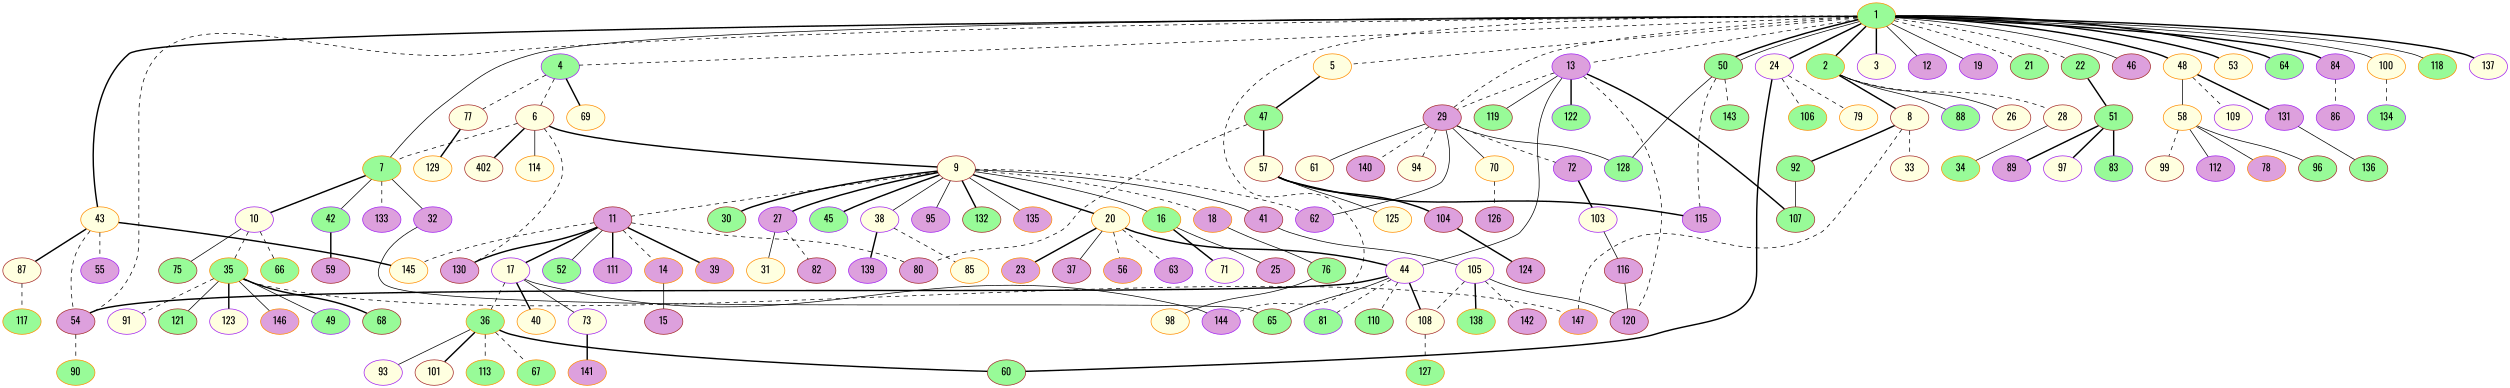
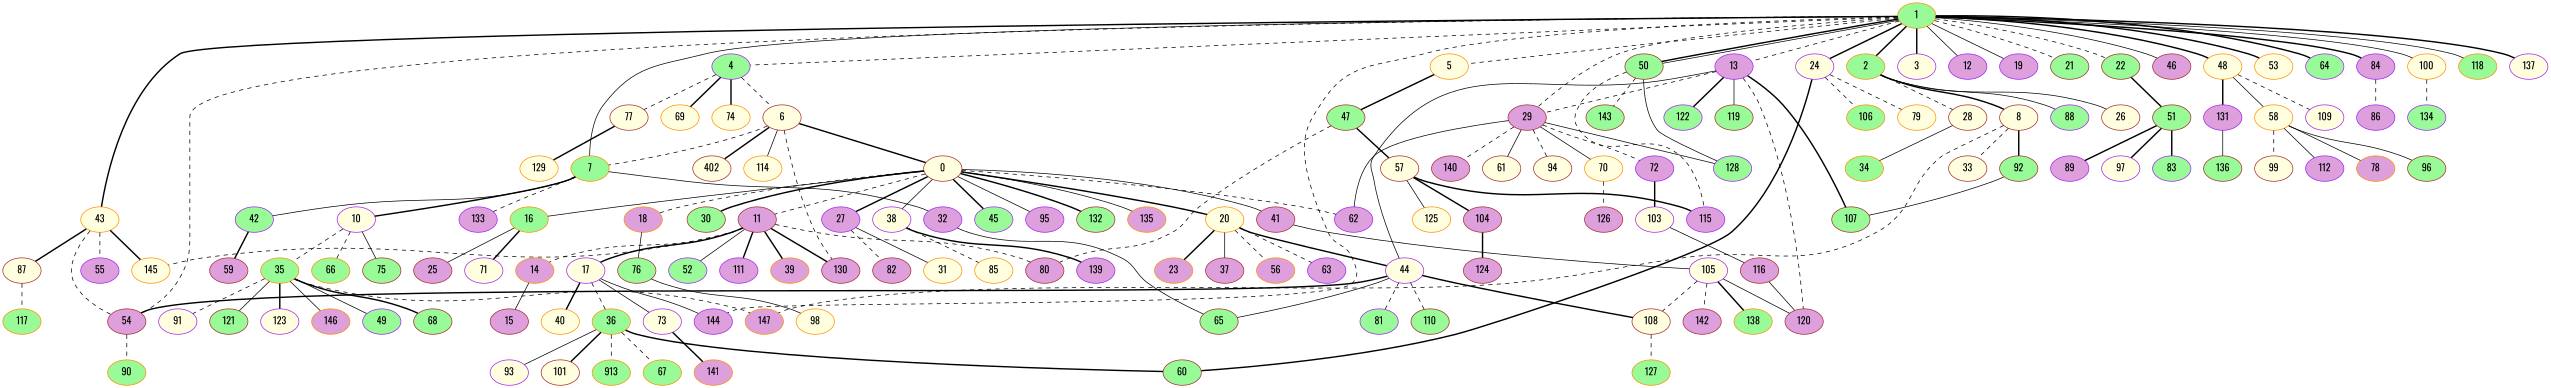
  graph {
    fontname=Oswald
    node [color=brown fillcolor=lightyellow fontname=Oswald style=filled]
    edge [fontname=Oswald style=bold]
    1 [color=darkorange fillcolor=palegreen]
    2 [color=darkorange fillcolor=palegreen]
    3 [color=purple]
    4 [color=purple fillcolor=palegreen]
    5 [color=darkorange]
    7 [color=darkorange fillcolor=palegreen]
    12 [color=purple fillcolor=plum]
    13 [color=purple fillcolor=plum]
    19 [color=purple fillcolor=plum]
    21 [fillcolor=palegreen]
    22 [fillcolor=palegreen]
    24 [color=purple]
    29 [fillcolor=plum]
    43 [color=darkorange]
    46 [fillcolor=plum]
    48 [color=darkorange]
    50 [fillcolor=palegreen]
    53 [color=darkorange]
    54 [fillcolor=plum]
    64 [color=purple fillcolor=palegreen]
    84 [color=purple fillcolor=plum]
    100 [color=darkorange]
    118 [color=darkorange fillcolor=palegreen]
    137 [color=purple]
    144 [color=purple fillcolor=plum]
    8
    26
    28
    88 [color=purple fillcolor=palegreen]
    6
    69 [color=darkorange]
+   74 [color=darkorange]
    77
    47 [fillcolor=palegreen]
    10 [color=purple]
    32 [color=purple fillcolor=plum]
    42 [color=purple fillcolor=palegreen]
    133 [color=purple fillcolor=plum]
    44 [color=purple]
    107 [fillcolor=palegreen]
    119 [fillcolor=palegreen]
    120 [fillcolor=plum]
    122 [color=purple fillcolor=palegreen]
    51 [fillcolor=palegreen]
    60 [fillcolor=palegreen]
    79 [color=darkorange]
    106 [color=darkorange fillcolor=palegreen]
    62 [color=purple fillcolor=plum]
    61
    70 [color=darkorange]
    72 [color=purple fillcolor=plum]
    94
    128 [color=purple fillcolor=palegreen]
    140 [fillcolor=plum]
    145 [color=darkorange]
    55 [color=purple fillcolor=plum]
    87
    58 [color=darkorange]
    109 [color=purple]
    131 [color=purple fillcolor=plum]
    115 [color=purple fillcolor=plum]
    143 [fillcolor=palegreen]
    90 [color=darkorange fillcolor=palegreen]
    86 [color=purple fillcolor=plum]
    134 [color=purple fillcolor=palegreen]
    33
    92 [fillcolor=palegreen]
    147 [color=darkorange fillcolor=plum]
    34 [color=darkorange fillcolor=palegreen]
-   9
+   9 [label=0]
    n71 [label=402]
    114 [color=darkorange]
    130 [fillcolor=plum]
    129 [color=darkorange]
    80 [fillcolor=plum]
    57
    11 [fillcolor=plum]
    16 [color=darkorange fillcolor=palegreen]
    18 [color=darkorange fillcolor=plum]
    20 [color=darkorange]
    27 [color=purple fillcolor=plum]
    30 [fillcolor=palegreen]
    38 [color=purple]
    41 [fillcolor=plum]
    45 [color=purple fillcolor=palegreen]
    95 [color=purple fillcolor=plum]
    132 [fillcolor=palegreen]
    135 [color=darkorange fillcolor=plum]
    35 [color=darkorange fillcolor=palegreen]
    66 [color=darkorange fillcolor=palegreen]
    75 [fillcolor=palegreen]
    65 [fillcolor=palegreen]
    59 [fillcolor=plum]
    14 [color=darkorange fillcolor=plum]
    17 [color=purple]
    39 [color=darkorange fillcolor=plum]
    52 [color=purple fillcolor=palegreen]
    111 [color=purple fillcolor=plum]
    25 [fillcolor=plum]
    71 [color=purple]
    76 [fillcolor=palegreen]
    23 [color=darkorange fillcolor=plum]
    37 [fillcolor=plum]
    56 [color=darkorange fillcolor=plum]
    63 [color=purple fillcolor=plum]
    31 [color=darkorange]
    82 [fillcolor=plum]
    85 [color=darkorange]
    139 [color=purple fillcolor=plum]
    105 [color=purple]
    49 [color=purple fillcolor=palegreen]
    68 [fillcolor=palegreen]
    91 [color=purple]
    121 [fillcolor=palegreen]
    123 [color=purple]
    146 [color=darkorange fillcolor=plum]
    15 [fillcolor=plum]
    36 [color=darkorange fillcolor=palegreen]
    40 [color=darkorange]
    73 [color=purple]
    81 [color=purple fillcolor=palegreen]
    108
    110 [fillcolor=palegreen]
    67 [color=darkorange fillcolor=palegreen]
    93 [color=purple]
    101
-   113 [color=darkorange fillcolor=palegreen]
+   113 [color=darkorange fillcolor=palegreen label=913]
    141 [color=darkorange fillcolor=plum]
    98 [color=darkorange]
    83 [color=purple fillcolor=palegreen]
    89 [color=purple fillcolor=plum]
    97 [color=purple]
    126 [fillcolor=plum]
    103 [color=purple]
    138 [color=darkorange fillcolor=palegreen]
    142 [fillcolor=plum]
    117 [color=darkorange fillcolor=palegreen]
    127 [color=darkorange fillcolor=palegreen]
    104 [fillcolor=plum]
    125 [color=darkorange]
    78 [color=darkorange fillcolor=plum]
    96 [fillcolor=palegreen]
    99
    112 [color=purple fillcolor=plum]
    136 [fillcolor=palegreen]
    124 [fillcolor=plum]
    116 [fillcolor=plum]
    1 -- 2
    1 -- 3
    1 -- 4 [style=dashed]
    1 -- 5 [style=dashed]
    1 -- 7 [style=solid]
    1 -- 12 [style=solid]
    1 -- 13 [style=dashed]
    1 -- 19 [style=solid]
    1 -- 21 [style=dashed]
    1 -- 22 [style=dashed]
    1 -- 24
    1 -- 29 [style=dashed]
    1 -- 43
    1 -- 46 [style=solid]
    1 -- 48
    1 -- 50
    1 -- 50 [style=solid]
    1 -- 53
    1 -- 54 [style=dashed]
    1 -- 64
    1 -- 84
    1 -- 100 [style=solid]
    1 -- 118 [style=solid]
    1 -- 137
    1 -- 144 [style=dashed]
    2 -- 8
    2 -- 26 [style=solid]
    2 -- 28 [style=dashed]
    2 -- 88 [style=solid]
    4 -- 6 [style=dashed]
    4 -- 69
+   4 -- 74
    4 -- 77 [style=dashed]
    5 -- 47
    7 -- 10
    7 -- 32 [style=solid]
    7 -- 42 [style=solid]
    7 -- 133 [style=dashed]
    13 -- 29 [style=dashed]
    13 -- 44 [style=solid]
    13 -- 107
    13 -- 119 [style=solid]
    13 -- 120 [style=dashed]
    13 -- 122
    22 -- 51
    24 -- 60
    24 -- 79 [style=dashed]
    24 -- 106 [style=dashed]
    29 -- 62 [style=solid]
    29 -- 61 [style=solid]
    29 -- 70 [style=solid]
    29 -- 72 [style=dashed]
    29 -- 94 [style=dashed]
    29 -- 128 [style=solid]
    29 -- 140 [style=dashed]
    43 -- 54 [style=dashed]
    43 -- 145
    43 -- 55 [style=dashed]
    43 -- 87
    48 -- 58 [style=solid]
    48 -- 109 [style=dashed]
    48 -- 131
    50 -- 128 [style=solid]
    50 -- 115 [style=dashed]
    50 -- 143 [style=dashed]
    54 -- 90 [style=dashed]
    84 -- 86 [style=dashed]
    100 -- 134 [style=dashed]
    8 -- 33 [style=dashed]
    8 -- 92
    8 -- 147 [style=dashed]
    28 -- 34 [style=solid]
    6 -- 7 [style=dashed]
    6 -- 9
    6 -- n71
    6 -- 114 [style=solid]
    6 -- 130 [style=dashed]
    77 -- 129
    47 -- 80 [style=dashed]
    47 -- 57
    10 -- 35 [style=dashed]
    10 -- 66 [style=dashed]
    10 -- 75 [style=solid]
    32 -- 65 [style=solid]
    42 -- 59
    44 -- 54
    44 -- 65 [style=solid]
    44 -- 81 [style=dashed]
    44 -- 108
    44 -- 110 [style=dashed]
    51 -- 83
    51 -- 89
    51 -- 97
    70 -- 126 [style=dashed]
    72 -- 103
    87 -- 117 [style=dashed]
    58 -- 78 [style=solid]
    58 -- 96 [style=solid]
    58 -- 99 [style=dashed]
    58 -- 112 [style=solid]
    131 -- 136 [style=solid]
    92 -- 107 [style=solid]
    9 -- 62 [style=dashed]
    9 -- 11 [style=dashed]
    9 -- 16 [style=solid]
    9 -- 18 [style=dashed]
    9 -- 20
    9 -- 27
    9 -- 30
    9 -- 38 [style=solid]
    9 -- 41 [style=solid]
    9 -- 45
    9 -- 95 [style=solid]
    9 -- 132
    9 -- 135 [style=solid]
    57 -- 115
    57 -- 104
    57 -- 125 [style=solid]
    11 -- 145 [style=dashed]
    11 -- 130
    11 -- 80 [style=dashed]
    11 -- 14 [style=dashed]
    11 -- 17
    11 -- 39
    11 -- 52 [style=solid]
    11 -- 111
    16 -- 25 [style=solid]
    16 -- 71
    18 -- 76 [style=solid]
    20 -- 44
    20 -- 23
    20 -- 37 [style=solid]
    20 -- 56 [style=dashed]
    20 -- 63 [style=dashed]
    27 -- 31 [style=solid]
    27 -- 82 [style=dashed]
    38 -- 85 [style=dashed]
    38 -- 139
    41 -- 105 [style=solid]
    35 -- 147 [style=dashed]
    35 -- 49 [style=solid]
    35 -- 68
    35 -- 91 [style=dashed]
    35 -- 121 [style=solid]
    35 -- 123
    35 -- 146 [style=solid]
    14 -- 15 [style=solid]
    17 -- 144 [style=solid]
    17 -- 36 [style=dashed]
    17 -- 40
    17 -- 73 [style=solid]
    76 -- 98 [style=solid]
    105 -- 120 [style=solid]
    105 -- 108 [style=dashed]
    105 -- 138
    105 -- 142 [style=dashed]
    36 -- 60
    36 -- 67 [style=dashed]
    36 -- 93 [style=solid]
    36 -- 101
    36 -- 113 [style=dashed]
    73 -- 141
    108 -- 127 [style=dashed]
    103 -- 116 [style=solid]
    104 -- 124
    116 -- 120 [style=solid]
  }
